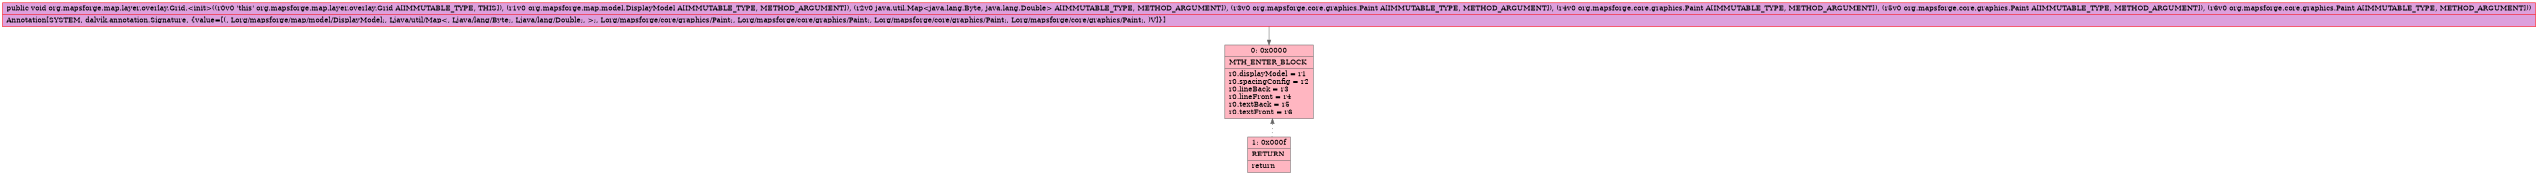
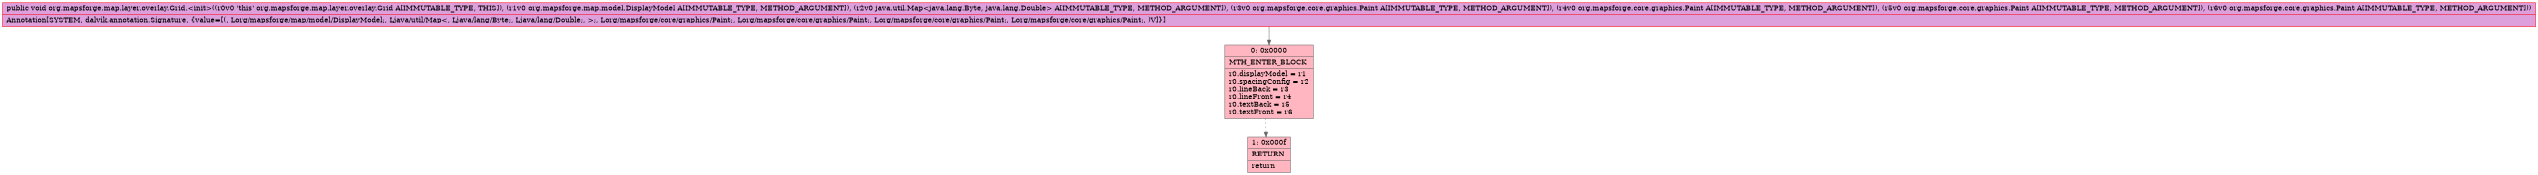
  digraph {
    node [shape=record style=filled fillcolor=lightpink color=gray40]
    edge [color=gray40]
    n1 [label="{0\:\ 0x0000|MTH_ENTER_BLOCK\l|r0.displayModel = r1\lr0.spacingConfig = r2\lr0.lineBack = r3\lr0.lineFront = r4\lr0.textBack = r5\lr0.textFront = r6\l}"]
    n2 [label="{1\:\ 0x000f|RETURN\l|return\l}"]
    n3 [label="{public void org.mapsforge.map.layer.overlay.Grid.\<init\>((r0v0 'this' org.mapsforge.map.layer.overlay.Grid A[IMMUTABLE_TYPE, THIS]), (r1v0 org.mapsforge.map.model.DisplayModel A[IMMUTABLE_TYPE, METHOD_ARGUMENT]), (r2v0 java.util.Map\<java.lang.Byte, java.lang.Double\> A[IMMUTABLE_TYPE, METHOD_ARGUMENT]), (r3v0 org.mapsforge.core.graphics.Paint A[IMMUTABLE_TYPE, METHOD_ARGUMENT]), (r4v0 org.mapsforge.core.graphics.Paint A[IMMUTABLE_TYPE, METHOD_ARGUMENT]), (r5v0 org.mapsforge.core.graphics.Paint A[IMMUTABLE_TYPE, METHOD_ARGUMENT]), (r6v0 org.mapsforge.core.graphics.Paint A[IMMUTABLE_TYPE, METHOD_ARGUMENT]))  | Annotation[SYSTEM, dalvik.annotation.Signature, \{value=[(, Lorg\/mapsforge\/map\/model\/DisplayModel;, Ljava\/util\/Map\<, Ljava\/lang\/Byte;, Ljava\/lang\/Double;, \>;, Lorg\/mapsforge\/core\/graphics\/Paint;, Lorg\/mapsforge\/core\/graphics\/Paint;, Lorg\/mapsforge\/core\/graphics\/Paint;, Lorg\/mapsforge\/core\/graphics\/Paint;, )V]\}]\l}" fillcolor=plum color=red]
-   n2 -> n1 [style=dotted]
+   n1 -> n2 [style=dotted]
    n3 -> n1 [style=solid]
  }
